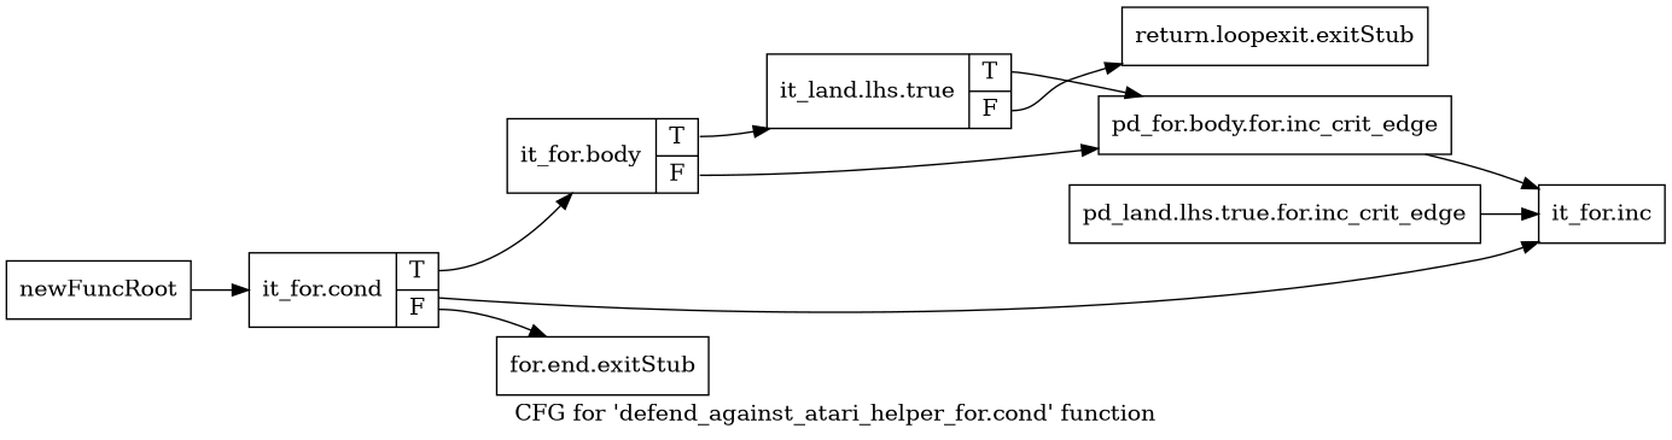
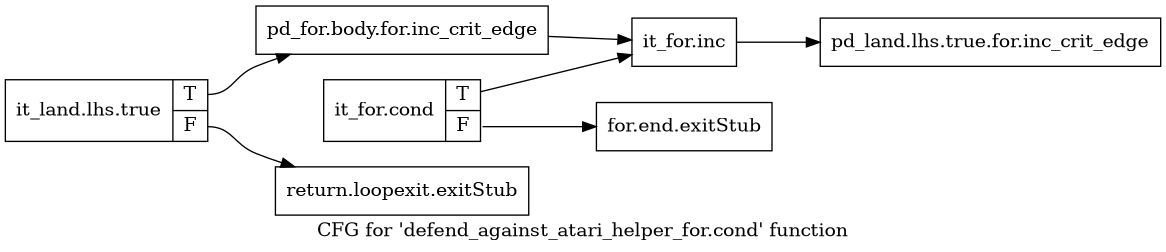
  digraph {
    label="CFG for 'defend_against_atari_helper_for.cond' function"
    rankdir=LR
    node [shape=record]
-   n1 [label="{newFuncRoot}"]
    n2 [label="{it_for.cond|{<s0>T|<s1>F}}"]
    n3 [label="{for.end.exitStub}"]
-   n4 [label="{it_for.body|{<s0>T|<s1>F}}"]
    n5 [label="{it_for.inc}"]
    n6 [label="{it_land.lhs.true|{<s0>T|<s1>F}}"]
    n7 [label="{pd_for.body.for.inc_crit_edge}"]
    n8 [label="{return.loopexit.exitStub}"]
    n9 [label="{pd_land.lhs.true.for.inc_crit_edge}"]
-   n1 -> n2
    n2 -> n3 [tailport=s1]
-   n2 -> n4 [tailport=s0]
    n2 -> n5
-   n4 -> n6 [tailport=s0]
-   n4 -> n7 [tailport=s1]
    n6 -> n7 [tailport=s0]
    n6 -> n8 [tailport=s1]
    n7 -> n5
-   n9 -> n5
+   n5 -> n9
  }
